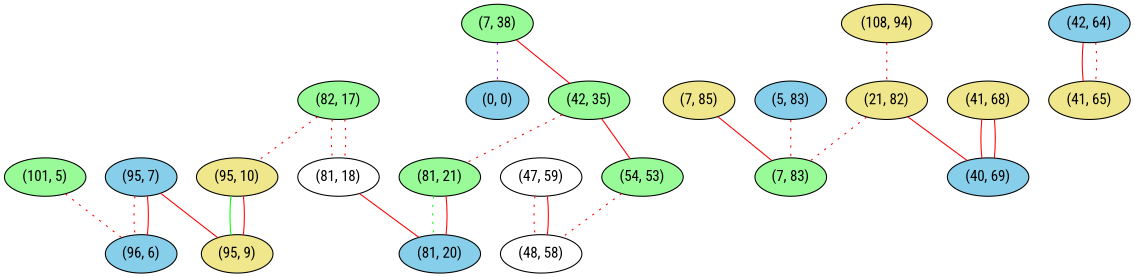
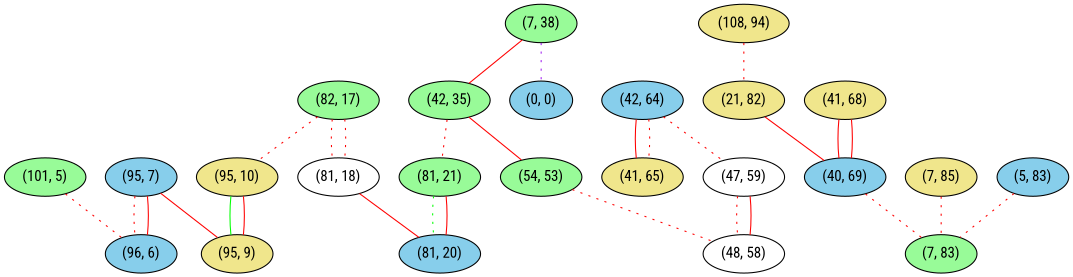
  graph {
    fontname="Roboto Condensed"
    node [fillcolor=skyblue fontname="Roboto Condensed" style=filled]
    edge [color=red fontname="Roboto Condensed" style=dotted weight=1]
    "(96, 6)"
    "(101, 5)" [fillcolor=palegreen]
    "(0, 0)"
    "(7, 38)" [fillcolor=palegreen]
    "(42, 35)" [fillcolor=palegreen]
    "(81, 21)" [fillcolor=palegreen]
    "(54, 53)" [fillcolor=palegreen]
    "(95, 10)" [fillcolor=khaki]
    "(82, 17)" [fillcolor=palegreen]
    "(81, 18)" [fillcolor=white]
    "(95, 9)" [fillcolor=khaki]
    "(81, 20)"
    "(108, 94)" [fillcolor=khaki]
    "(21, 82)" [fillcolor=khaki]
    "(7, 83)" [fillcolor=palegreen]
    "(40, 69)"
    "(42, 64)"
    "(47, 59)" [fillcolor=white]
    "(41, 65)" [fillcolor=khaki]
    "(48, 58)" [fillcolor=white]
    "(95, 7)"
    "(7, 85)" [fillcolor=khaki]
    "(5, 83)"
    "(41, 68)" [fillcolor=khaki]
    "(101, 5)" -- "(96, 6)"
    "(7, 38)" -- "(0, 0)" [color=purple weight=4]
    "(7, 38)" -- "(42, 35)" [style=solid]
    "(42, 35)" -- "(81, 21)"
    "(42, 35)" -- "(54, 53)" [style=solid]
    "(81, 21)" -- "(81, 20)" [color=green weight=2]
    "(81, 21)" -- "(81, 20)" [style=solid]
    "(54, 53)" -- "(48, 58)"
    "(95, 10)" -- "(95, 9)" [color=green style=solid weight=2]
    "(95, 10)" -- "(95, 9)" [style=solid]
    "(82, 17)" -- "(95, 10)"
    "(82, 17)" -- "(81, 18)"
    "(82, 17)" -- "(81, 18)"
    "(81, 18)" -- "(81, 20)" [style=solid]
    "(108, 94)" -- "(21, 82)"
-   "(21, 82)" -- "(7, 83)"
+   "(40, 69)" -- "(7, 83)"
    "(21, 82)" -- "(40, 69)" [style=solid]
+   "(42, 64)" -- "(47, 59)"
    "(42, 64)" -- "(41, 65)" [style=solid]
    "(42, 64)" -- "(41, 65)"
    "(47, 59)" -- "(48, 58)"
    "(47, 59)" -- "(48, 58)" [style=solid]
    "(95, 7)" -- "(96, 6)"
    "(95, 7)" -- "(96, 6)" [style=solid]
    "(95, 7)" -- "(95, 9)" [style=solid]
-   "(7, 85)" -- "(7, 83)" [style=solid]
+   "(7, 85)" -- "(7, 83)"
    "(5, 83)" -- "(7, 83)"
    "(41, 68)" -- "(40, 69)" [style=solid]
    "(41, 68)" -- "(40, 69)" [style=solid]
  }
